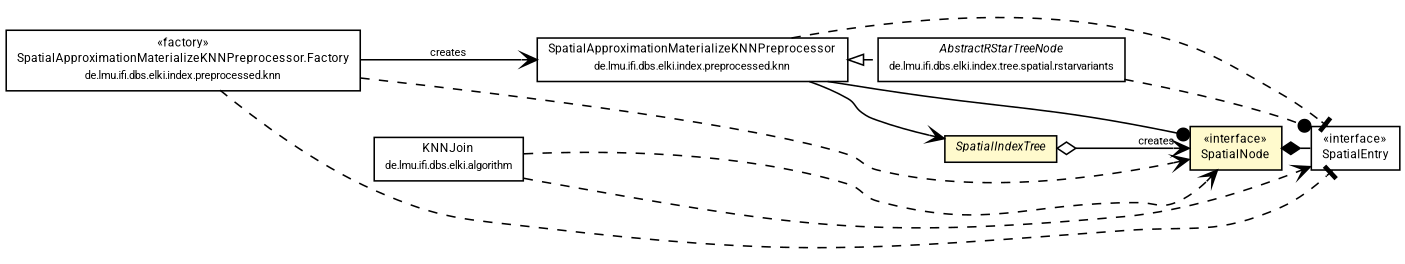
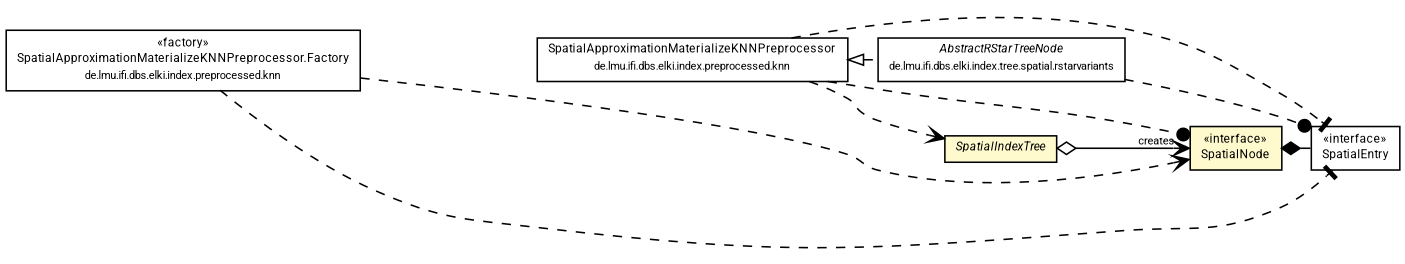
  digraph {
    nodesep=0.15
    rankdir=LR
    ranksep=0.25
    node [fontcolor=black fontname=Roboto fontsize=8 margin=0 shape=plaintext]
    edge [arrowhead=vee color=black fontname=Roboto fontsize=7 labelfontname=Roboto labelfontsize=7 style=dashed weight=0]
-   n1 [height=0 label=<<table title="de.lmu.ifi.dbs.elki.algorithm.KNNJoin" border="0" cellborder="1" cellspacing="0" cellpadding="2" href="../../../algorithm/KNNJoin.html" target="_parent"> 		<tr><td><table border="0" cellspacing="0" cellpadding="1"> 		<tr><td align="center" balign="center"> <font face="Roboto">KNNJoin</font> </td></tr> 		<tr><td align="center" balign="center"> <font face="Roboto" point-size="7.0">de.lmu.ifi.dbs.elki.algorithm</font> </td></tr> 		</table></td></tr> 		</table>> width=0]
    n2 [height=0 label=<<table title="de.lmu.ifi.dbs.elki.index.tree.spatial.SpatialNode" border="0" cellborder="1" cellspacing="0" cellpadding="2" bgcolor="lemonChiffon" href="SpatialNode.html" target="_parent"> 		<tr><td><table border="0" cellspacing="0" cellpadding="1"> 		<tr><td align="center" balign="center"> &#171;interface&#187; </td></tr> 		<tr><td align="center" balign="center"> <font face="Roboto">SpatialNode</font> </td></tr> 		</table></td></tr> 		</table>> width=0]
    n3 [height=0 label=<<table title="de.lmu.ifi.dbs.elki.index.tree.spatial.SpatialEntry" border="0" cellborder="1" cellspacing="0" cellpadding="2" href="SpatialEntry.html" target="_parent"> 		<tr><td><table border="0" cellspacing="0" cellpadding="1"> 		<tr><td align="center" balign="center"> &#171;interface&#187; </td></tr> 		<tr><td align="center" balign="center"> <font face="Roboto">SpatialEntry</font> </td></tr> 		</table></td></tr> 		</table>> width=0]
    n4 [height=0 label=<<table title="de.lmu.ifi.dbs.elki.index.tree.spatial.rstarvariants.AbstractRStarTreeNode" border="0" cellborder="1" cellspacing="0" cellpadding="2" href="rstarvariants/AbstractRStarTreeNode.html" target="_parent"> 		<tr><td><table border="0" cellspacing="0" cellpadding="1"> 		<tr><td align="center" balign="center"> <font face="Roboto"><i>AbstractRStarTreeNode</i></font> </td></tr> 		<tr><td align="center" balign="center"> <font face="Roboto" point-size="7.0">de.lmu.ifi.dbs.elki.index.tree.spatial.rstarvariants</font> </td></tr> 		</table></td></tr> 		</table>> width=0]
    n5 [height=0 label=<<table title="de.lmu.ifi.dbs.elki.index.tree.spatial.SpatialIndexTree" border="0" cellborder="1" cellspacing="0" cellpadding="2" bgcolor="LemonChiffon" href="SpatialIndexTree.html" target="_parent"> 		<tr><td><table border="0" cellspacing="0" cellpadding="1"> 		<tr><td align="center" balign="center"> <font face="Roboto"><i>SpatialIndexTree</i></font> </td></tr> 		</table></td></tr> 		</table>> width=0]
    n6 [height=0 label=<<table title="de.lmu.ifi.dbs.elki.index.preprocessed.knn.SpatialApproximationMaterializeKNNPreprocessor" border="0" cellborder="1" cellspacing="0" cellpadding="2" href="../../preprocessed/knn/SpatialApproximationMaterializeKNNPreprocessor.html" target="_parent"> 		<tr><td><table border="0" cellspacing="0" cellpadding="1"> 		<tr><td align="center" balign="center"> <font face="Roboto">SpatialApproximationMaterializeKNNPreprocessor</font> </td></tr> 		<tr><td align="center" balign="center"> <font face="Roboto" point-size="7.0">de.lmu.ifi.dbs.elki.index.preprocessed.knn</font> </td></tr> 		</table></td></tr> 		</table>> width=0]
    n7 [height=0 label=<<table title="de.lmu.ifi.dbs.elki.index.preprocessed.knn.SpatialApproximationMaterializeKNNPreprocessor.Factory" border="0" cellborder="1" cellspacing="0" cellpadding="2" href="../../preprocessed/knn/SpatialApproximationMaterializeKNNPreprocessor.Factory.html" target="_parent"> 		<tr><td><table border="0" cellspacing="0" cellpadding="1"> 		<tr><td align="center" balign="center"> &#171;factory&#187; </td></tr> 		<tr><td align="center" balign="center"> <font face="Roboto">SpatialApproximationMaterializeKNNPreprocessor.Factory</font> </td></tr> 		<tr><td align="center" balign="center"> <font face="Roboto" point-size="7.0">de.lmu.ifi.dbs.elki.index.preprocessed.knn</font> </td></tr> 		</table></td></tr> 		</table>> width=0]
-   n1 -> n2
-   n1 -> n3
    n2 -> n3 [arrowhead=none arrowtail=diamond dir=back weight=6 style=""]
    n4 -> n3 [arrowhead=dot]
    n5 -> n2 [arrowhead=open arrowtail=ediamond dir=both label=creates weight=3 style=""]
-   n6 -> n2 [arrowhead=dot style=solid]
+   n6 -> n2 [arrowhead=dot]
    n6 -> n3 [arrowhead=tee]
    n6 -> n4 [arrowtail=empty dir=back weight=9 arrowhead=""]
-   n6 -> n5 [weight=2 style=""]
+   n6 -> n5 [weight=2]
    n7 -> n2
    n7 -> n3 [arrowhead=tee]
-   n7 -> n6 [label=creates weight=1 style=""]
  }
